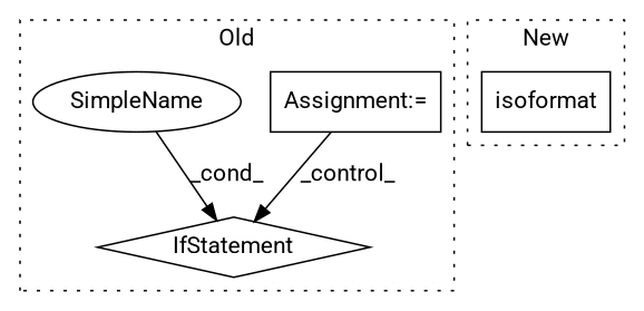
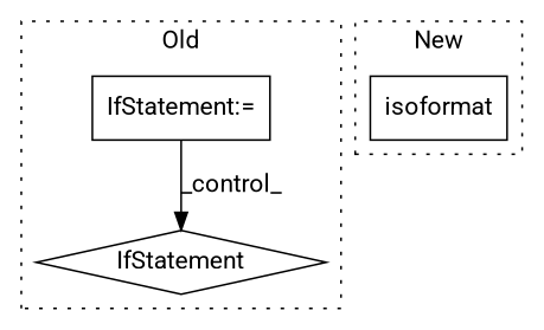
  digraph {
    fontname=Roboto
    node [fontname=Roboto shape=box]
    edge [fontname=Roboto]
    n1 [a=25 l="10,2" label=IfStatement s="2259,2281" shape=diamond]
-   n2 [a=7 l=1 label="Assignment:=" s=2483]
-   n3 [a=42 label=SimpleName shape=ellipse]
+   n2 [a=7 l=1 label="IfStatement:=" s=2483]
    n4 [a=32 l=11 label=isoformat s=2619]
    subgraph cluster_1 {
      label=Old
      style=dotted
      n1
      n2
-     n3
    }
    subgraph cluster_2 {
      label=New
      style=dotted
      n4
    }
    n2 -> n1 [label=_control_]
-   n3 -> n1 [label=_cond_]
  }
